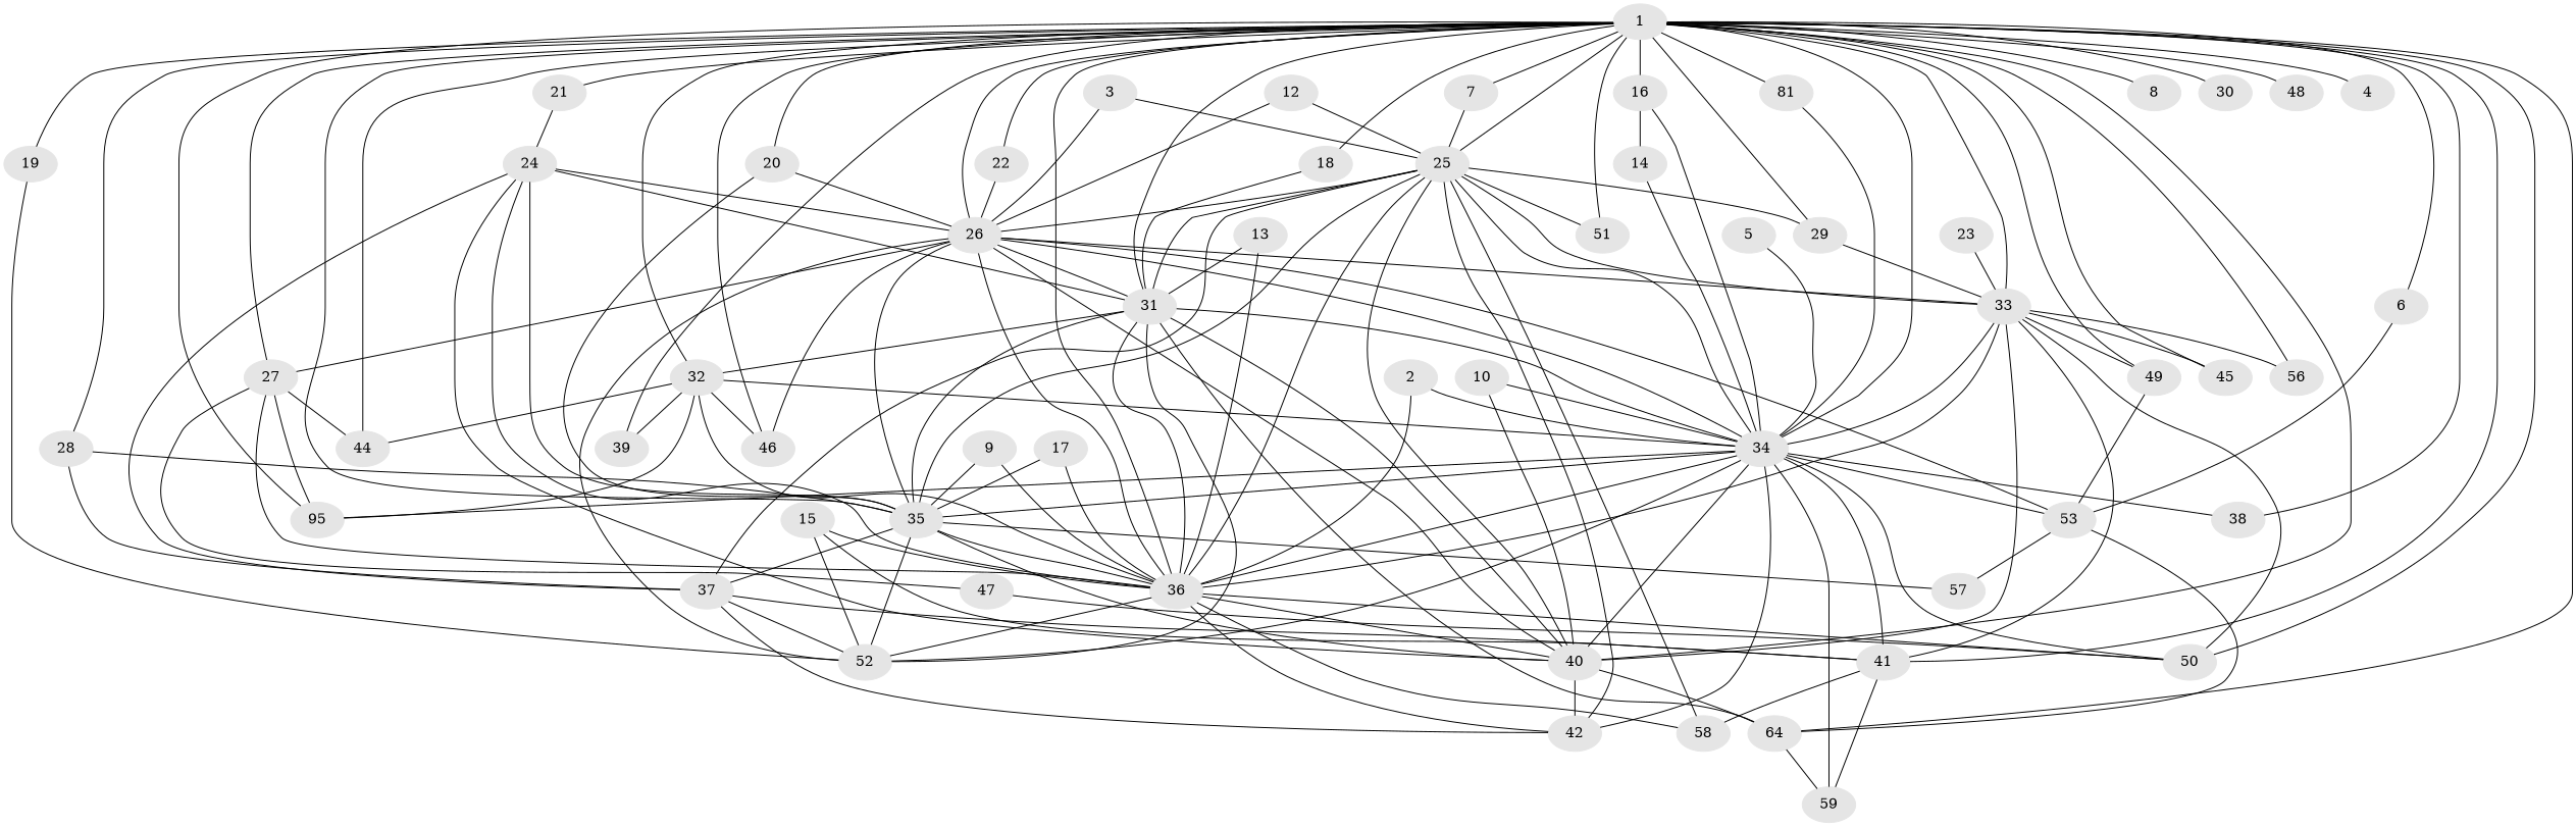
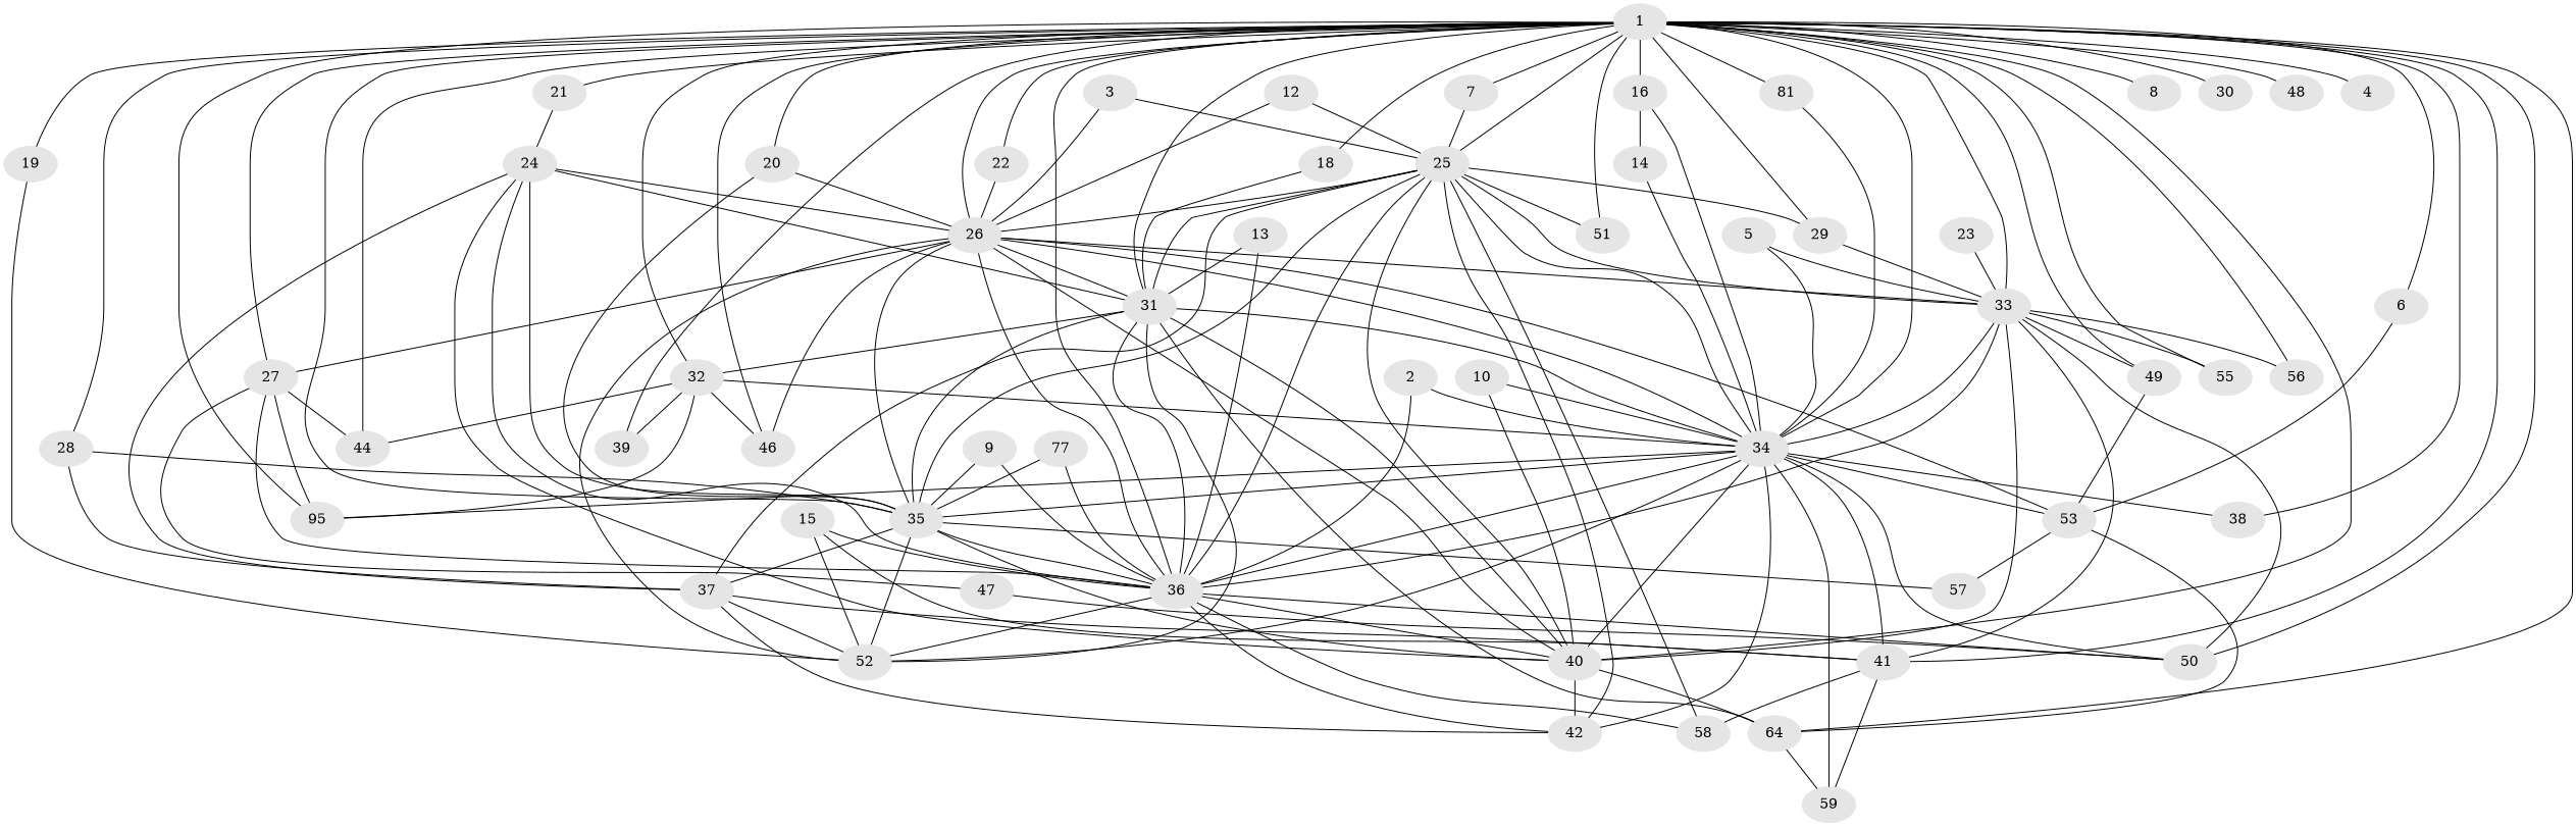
  graph {
    node [color=gray90 style=filled]
    edge [weight=1.0]
    1
    4
    6
    7
    8
    n6 [label=81]
    16
    18
    19
    20
    21
    22
    25
    26
    27
    28
    29
    30
    31
    32
    33
    34
    35
    36
    38
    39
    40
    41
    44
    n30 [label=95]
    46
    48
    49
    50
    51
    n36 [label=64]
-   55 [label=45]
+   55
    56
    53
    14
    52
    24
    37
    42
    58
    47
    59
    57
    2
    3
    5
    9
    10
    12
    13
    15
-   17
+   17 [label=77]
    23
    1 -- 4 [weight=2.0]
    1 -- 6
    1 -- 7
    1 -- 8 [weight=2.0]
    1 -- n6 [weight=2.0]
    1 -- 16 [weight=2.0]
    1 -- 18
    1 -- 19
    1 -- 20 [weight=2.0]
    1 -- 21
    1 -- 22
    1 -- 25 [weight=3.0]
    1 -- 26 [weight=3.0]
    1 -- 27 [weight=2.0]
    1 -- 28
    1 -- 29 [weight=2.0]
    1 -- 30 [weight=2.0]
    1 -- 31 [weight=2.0]
    1 -- 32
    1 -- 33 [weight=2.0]
    1 -- 34 [weight=4.0]
    1 -- 35 [weight=2.0]
    1 -- 36 [weight=2.0]
    1 -- 38
    1 -- 39
    1 -- 40 [weight=2.0]
    1 -- 41 [weight=2.0]
    1 -- 44
    1 -- n30
    1 -- 46 [weight=2.0]
    1 -- 48
    1 -- 49
    1 -- 50
    1 -- 51
    1 -- n36 [weight=2.0]
    1 -- 55
    1 -- 56
    6 -- 53
    7 -- 25
    n6 -- 34
    16 -- 34
    16 -- 14 [weight=2.0]
    18 -- 31
    19 -- 52
    20 -- 26
    20 -- 35
    21 -- 24
    22 -- 26
    25 -- 26
    25 -- 29
    25 -- 31
    25 -- 33 [weight=2.0]
    25 -- 34 [weight=2.0]
    25 -- 35 [weight=3.0]
    25 -- 36
    25 -- 40
    25 -- 51
    25 -- 37
    25 -- 42
    25 -- 58
    26 -- 27
    26 -- 31 [weight=2.0]
    26 -- 33
    26 -- 34
    26 -- 35
    26 -- 36
    26 -- 40
    26 -- 46
    26 -- 53
    26 -- 52
    27 -- 36
    27 -- 44
    27 -- n30
    27 -- 47
    28 -- 35
    28 -- 37
    29 -- 33
    31 -- 32
    31 -- 34 [weight=2.0]
    31 -- 35
    31 -- 36
    31 -- 40 [weight=2.0]
    31 -- n36
    31 -- 52
    32 -- 34
-   32 -- 36
    32 -- 39
    32 -- 44
    32 -- n30
    32 -- 46
    33 -- 34
    33 -- 36
    33 -- 40 [weight=2.0]
    33 -- 41
    33 -- 49
    33 -- 50 [weight=2.0]
    33 -- 55
    33 -- 56
    34 -- 35
    34 -- 36 [weight=2.0]
    34 -- 38
    34 -- 40
    34 -- 41
    34 -- n30
    34 -- 50
    34 -- 53
    34 -- 52
    34 -- 42
    34 -- 59
    35 -- 36
    35 -- 40
    35 -- 52
    35 -- 37
    35 -- 57
    36 -- 40
    36 -- 50
    36 -- 52
    36 -- 42
    36 -- 58
    40 -- n36
    40 -- 42
    41 -- 58
    41 -- 59
    49 -- 53
    n36 -- 59
    53 -- n36
    53 -- 57
    14 -- 34
    24 -- 26
    24 -- 31
    24 -- 35
    24 -- 36
    24 -- 40
    24 -- 37
    37 -- 41
    37 -- 52
    37 -- 42
    47 -- 50
    2 -- 34
    2 -- 36
    3 -- 25
    3 -- 26
+   5 -- 33
    5 -- 34
    9 -- 35
    9 -- 36
    10 -- 34
    10 -- 40
    12 -- 25
    12 -- 26
    13 -- 31
    13 -- 36
    15 -- 36
    15 -- 41
    15 -- 52
    17 -- 35
    17 -- 36
    23 -- 33
  }
